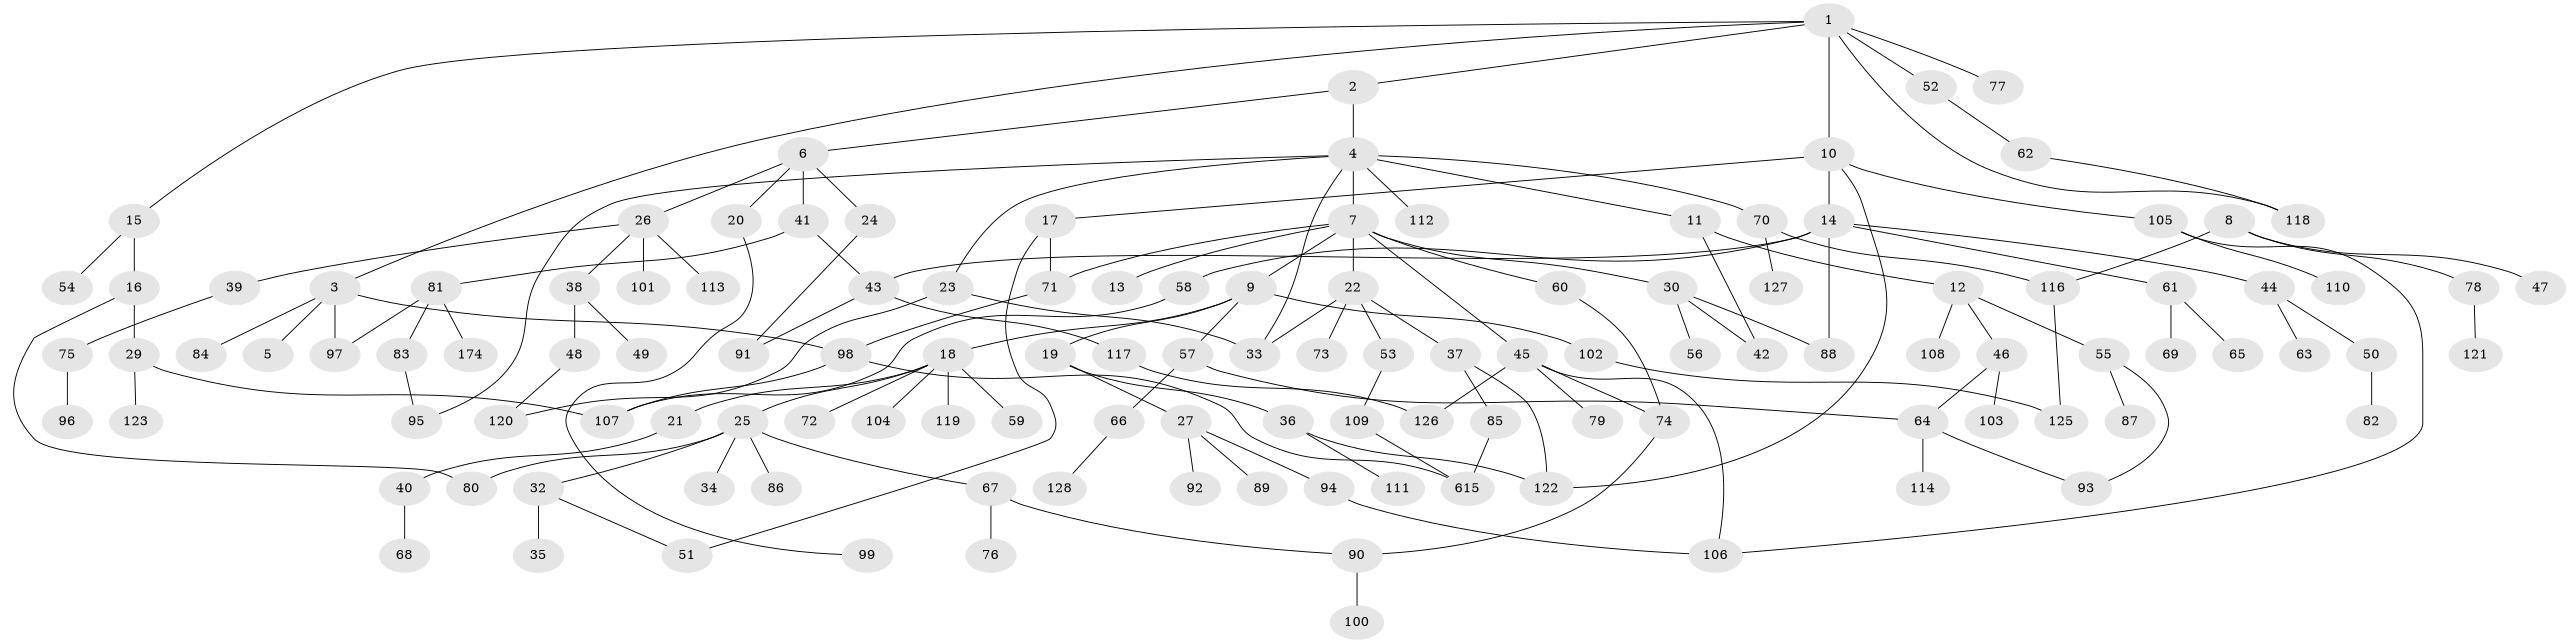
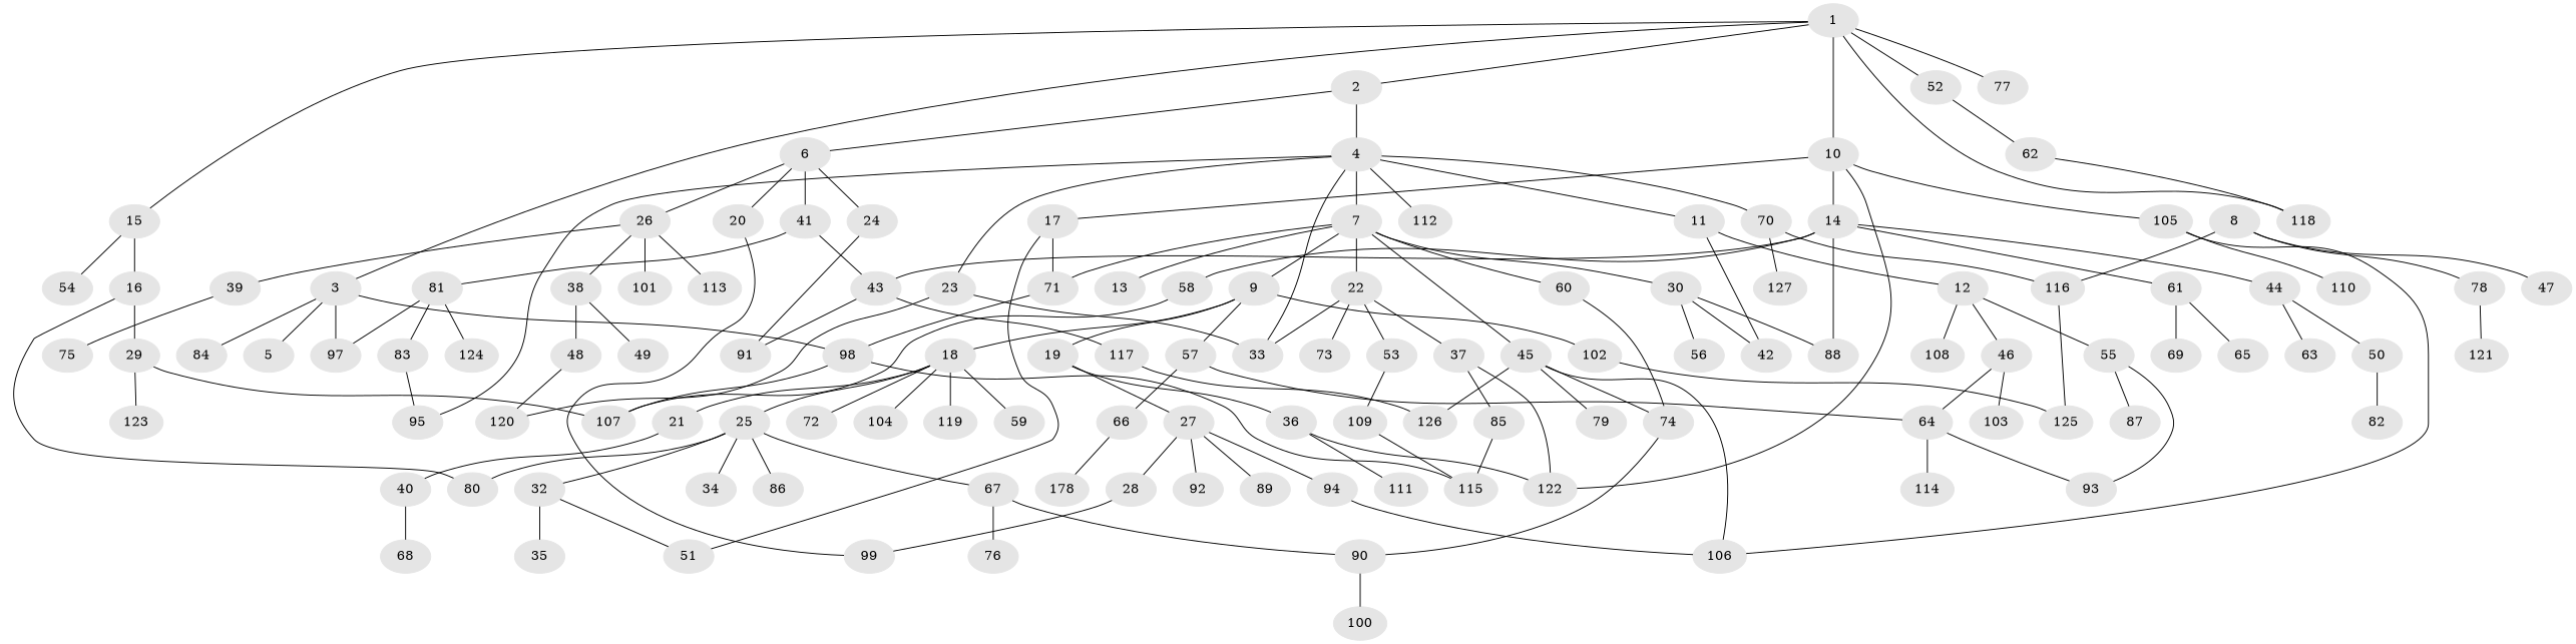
  graph {
    node [color=gray90 style=filled]
    1
    2
    3
    10
    15
    52
    77
    118
    4
    6
    5
    84
    97
    98
    14
    17
    105
    122
    16
    54
    62
    7
    11
    23
    70
    95
    112
    33
    20
    24
    26
    41
    107
-   115 [label=615]
+   115
    9
    13
    22
    30
    45
    60
    71
    12
    42
    21
    40
    120
    116
    127
    99
    91
    38
    39
    101
    113
    43
    81
    8
    47
    78
    18
    19
    57
    102
    37
    53
    73
    88
    56
    74
    79
    106
    126
    121
    125
    25
    59
    72
    104
    119
    27
    36
    64
    66
    44
    58
    61
    51
    110
    46
    55
    108
    103
    87
    93
    117
    50
    63
    65
    69
    29
    80
    123
    32
    34
    67
    86
+   28
    89
    92
    94
    111
    68
    85
    109
    35
    76
    90
    48
    49
    75
-   96
    83
-   124 [label=174]
+   124
    82
    114
-   128
+   128 [label=178]
    100
    1 -- 2
    1 -- 3
    1 -- 10
    1 -- 15
    1 -- 52
    1 -- 77
    1 -- 118
    2 -- 4
    2 -- 6
    3 -- 5
    3 -- 84
    3 -- 97
    3 -- 98
    10 -- 14
    10 -- 17
    10 -- 105
    10 -- 122
    15 -- 16
    15 -- 54
    52 -- 62
    4 -- 7
    4 -- 11
    4 -- 23
    4 -- 70
    4 -- 95
    4 -- 112
    4 -- 33
    6 -- 20
    6 -- 24
    6 -- 26
    6 -- 41
    98 -- 107
    98 -- 115
    14 -- 43
    14 -- 88
    14 -- 44
    14 -- 58
    14 -- 61
    17 -- 71
    17 -- 51
    105 -- 106
    105 -- 110
    16 -- 29
    16 -- 80
    62 -- 118
    7 -- 9
    7 -- 13
    7 -- 22
    7 -- 30
    7 -- 45
    7 -- 60
    7 -- 71
    11 -- 12
    11 -- 42
    23 -- 33
    23 -- 120
    70 -- 116
    70 -- 127
    20 -- 99
    24 -- 91
    26 -- 38
    26 -- 39
    26 -- 101
    26 -- 113
    41 -- 43
    41 -- 81
    9 -- 18
    9 -- 19
    9 -- 57
    9 -- 102
    22 -- 33
    22 -- 37
    22 -- 53
    22 -- 73
    30 -- 42
    30 -- 88
    30 -- 56
    45 -- 74
    45 -- 79
    45 -- 106
    45 -- 126
    60 -- 74
    71 -- 98
    12 -- 46
    12 -- 55
    12 -- 108
    21 -- 40
    40 -- 68
    116 -- 125
    38 -- 48
    38 -- 49
    39 -- 75
    43 -- 91
    43 -- 117
    81 -- 97
    81 -- 83
    81 -- 124
    8 -- 116
    8 -- 47
    8 -- 78
    78 -- 121
    18 -- 21
    18 -- 25
    18 -- 59
    18 -- 72
    18 -- 104
    18 -- 119
    19 -- 27
    19 -- 36
    57 -- 64
    57 -- 66
    102 -- 125
    37 -- 122
    37 -- 85
    53 -- 109
    74 -- 90
    25 -- 80
    25 -- 32
    25 -- 34
    25 -- 67
    25 -- 86
+   27 -- 28
    27 -- 89
    27 -- 92
    27 -- 94
    36 -- 122
    36 -- 111
    64 -- 93
    64 -- 114
    66 -- 128
    44 -- 50
    44 -- 63
    58 -- 107
    61 -- 65
    61 -- 69
    46 -- 64
    46 -- 103
    55 -- 87
    55 -- 93
    117 -- 126
    50 -- 82
    29 -- 107
    29 -- 123
    32 -- 51
    32 -- 35
    67 -- 76
    67 -- 90
+   28 -- 99
    94 -- 106
    85 -- 115
    109 -- 115
    90 -- 100
    48 -- 120
-   75 -- 96
    83 -- 95
  }
